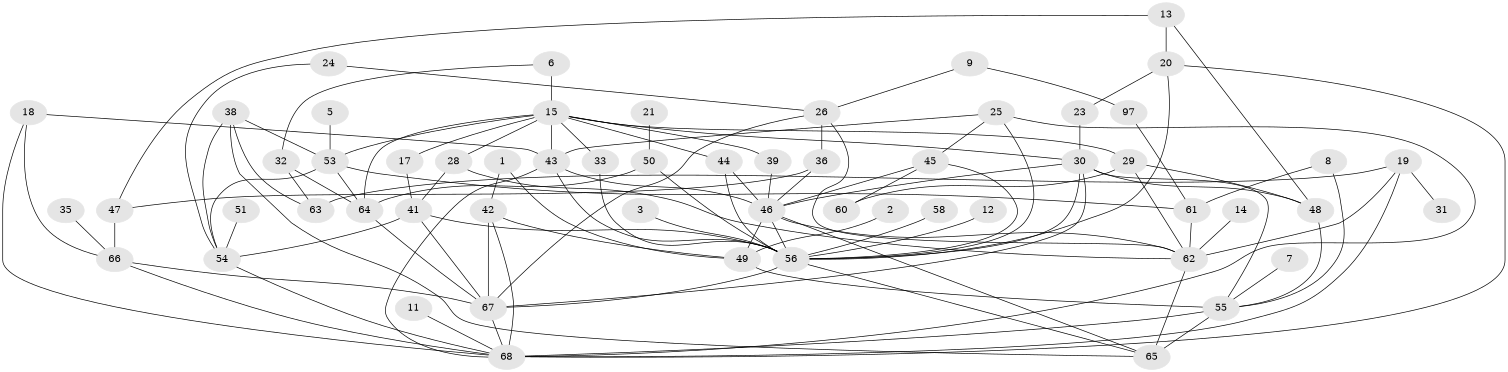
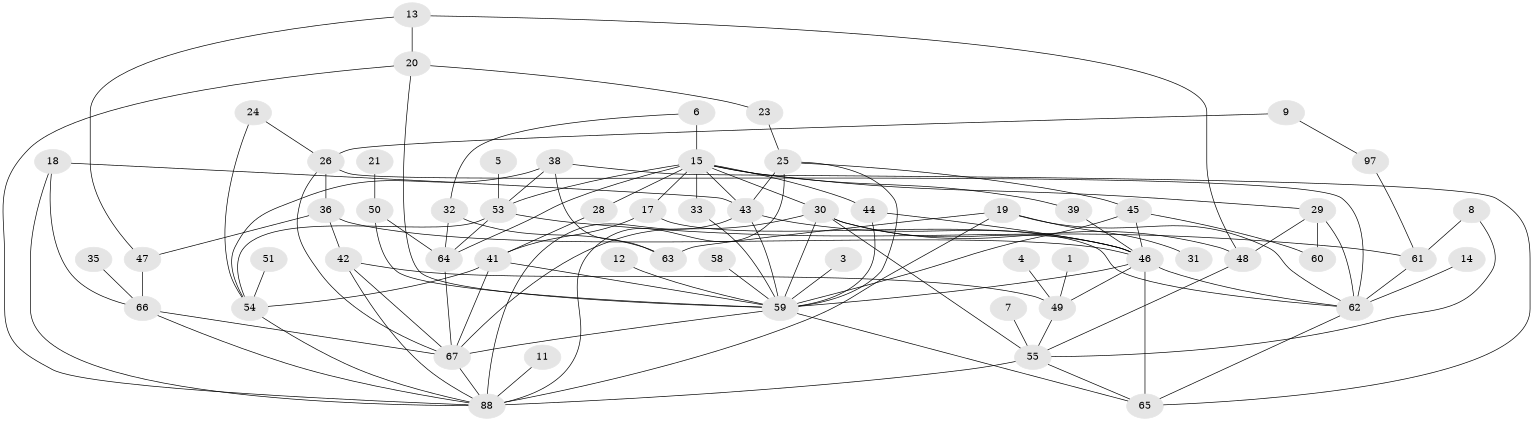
  graph {
    node [color=gray90 style=filled]
    edge [weight=1.0]
    1
    42
    49
-   68
+   68 [label=88]
    67
    55
    3
-   59 [label=56]
+   59
    65
-   4 [label=2]
+   4
    5
    53
    61
    64
    54
    6
    15
    32
    17
    29
    30
    33
    39
    43
    44
    28
    63
    7
    8
    62
    9
    26
    n33 [label=97]
    36
    11
    12
    13
    20
    47
    48
    23
    66
    14
    41
    60
    46
    18
    19
    31
    25
    21
    50
    45
    24
    35
    38
    51
    58
-   1 -- 42
+   36 -- 42
    1 -- 49
    42 -- 49
    42 -- 68
    42 -- 67
    49 -- 55
    67 -- 68
    55 -- 68 [weight=2.0]
    55 -- 65
    3 -- 59
    59 -- 67
    59 -- 65
    4 -- 49
    5 -- 53
    53 -- 61
    53 -- 64
    53 -- 54
    61 -- 62
    64 -- 67
    54 -- 68
    6 -- 15 [weight=2.0]
    6 -- 32
    15 -- 53
    15 -- 64
    15 -- 17
    15 -- 29
    15 -- 30
    15 -- 33
    15 -- 39
    15 -- 43
    15 -- 44
    15 -- 28
    32 -- 64
    32 -- 63
-   28 -- 62
+   17 -- 62
    17 -- 41
    29 -- 62 [weight=2.0]
    29 -- 48
    29 -- 60
    30 -- 67
    30 -- 55
    30 -- 59
    30 -- 48
    30 -- 46
    33 -- 59
    39 -- 46
    43 -- 68
    43 -- 59
    43 -- 46
    44 -- 59
    44 -- 46
    28 -- 41
    7 -- 55
    8 -- 55
    8 -- 61
    62 -- 65
    9 -- 26
    9 -- n33
    26 -- 67
    26 -- 62
    26 -- 36
    n33 -- 61
    36 -- 47
    36 -- 46
    11 -- 68
    12 -- 59
    13 -- 20
    13 -- 47
    13 -- 48
    20 -- 68
    20 -- 59
    20 -- 23
    47 -- 66
    48 -- 55
-   23 -- 30
+   23 -- 25
    66 -- 68
    66 -- 67
    14 -- 62
    41 -- 67
    41 -- 59
    41 -- 54
    46 -- 49
    46 -- 59
    46 -- 65
    46 -- 62
    18 -- 68
    18 -- 43
    18 -- 66
    19 -- 68
    19 -- 63
    19 -- 62
    19 -- 31
    25 -- 68
    25 -- 59
    25 -- 43
    25 -- 45
    21 -- 50
    50 -- 59
    50 -- 64
    45 -- 59
    45 -- 60
    45 -- 46
    24 -- 54
    24 -- 26
    35 -- 66
    38 -- 65
    38 -- 53
    38 -- 54
    38 -- 63
    51 -- 54
    58 -- 59
  }
